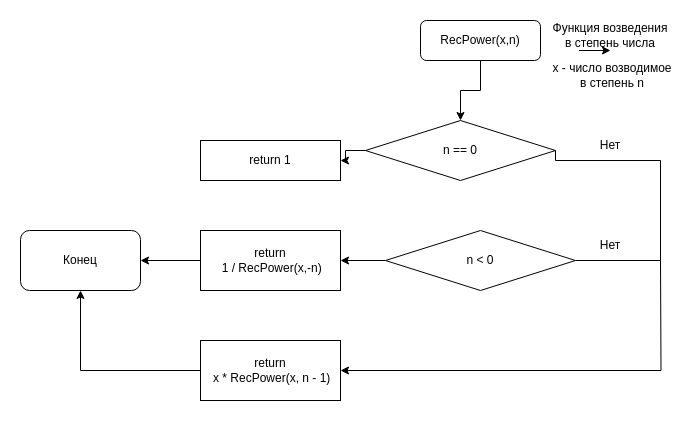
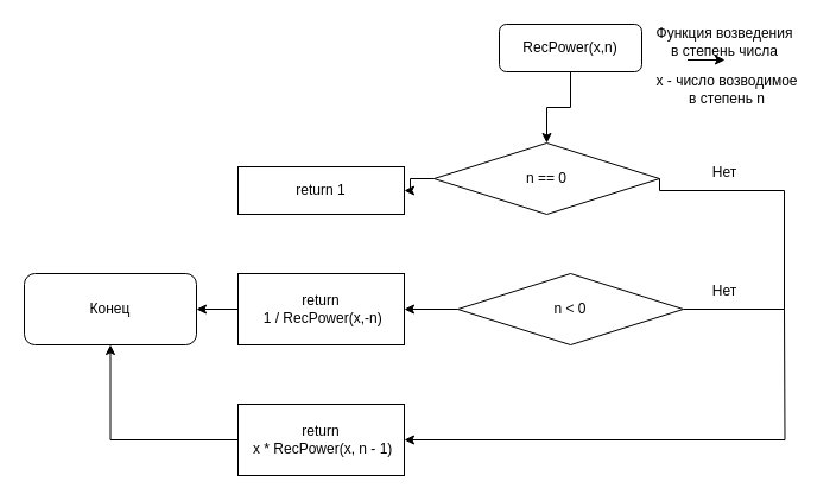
  <mxCell id="0" />
  <mxCell id="1" parent="0" />
  <mxCell id="2" value="" style="edgeStyle=orthogonalEdgeStyle;rounded=0;orthogonalLoop=1;jettySize=auto;html=1;entryX=0.5;entryY=0;entryDx=0;entryDy=0;" parent="1" source="3" target="7" edge="1"><mxGeometry relative="1" as="geometry"><mxPoint x="480" y="50" as="targetPoint" /></mxGeometry></mxCell>
  <mxCell id="3" value="RecPower(x,n)" style="rounded=1;whiteSpace=wrap;html=1;" parent="1" vertex="1"><mxGeometry x="420" y="20" width="120" height="40" as="geometry" /></mxCell>
  <mxCell id="4" value="x - число возводимое в степень n" style="text;html=1;align=center;verticalAlign=middle;whiteSpace=wrap;rounded=0;" parent="1" vertex="1"><mxGeometry x="547" y="60" width="130" height="30" as="geometry" /></mxCell>
  <mxCell id="5" style="edgeStyle=orthogonalEdgeStyle;rounded=0;orthogonalLoop=1;jettySize=auto;html=1;exitX=1;exitY=0.5;exitDx=0;exitDy=0;entryX=1;entryY=0.5;entryDx=0;entryDy=0;endArrow=none;endFill=0;" parent="1" source="7" target="9" edge="1"><mxGeometry relative="1" as="geometry"><Array as="points"><mxPoint x="660" y="160" /><mxPoint x="660" y="260" /></Array></mxGeometry></mxCell>
  <mxCell id="6" value="" style="edgeStyle=orthogonalEdgeStyle;rounded=0;orthogonalLoop=1;jettySize=auto;html=1;" parent="1" source="7" target="10" edge="1"><mxGeometry relative="1" as="geometry" /></mxCell>
  <mxCell id="7" value="n == 0" style="rhombus;whiteSpace=wrap;html=1;" parent="1" vertex="1"><mxGeometry x="365" y="120" width="190" height="60" as="geometry" /></mxCell>
  <mxCell id="8" value="" style="edgeStyle=orthogonalEdgeStyle;rounded=0;orthogonalLoop=1;jettySize=auto;html=1;" parent="1" source="9" target="12" edge="1"><mxGeometry relative="1" as="geometry" /></mxCell>
  <mxCell id="9" value="n &amp;lt; 0" style="rhombus;whiteSpace=wrap;html=1;" parent="1" vertex="1"><mxGeometry x="385" y="230" width="190" height="60" as="geometry" /></mxCell>
  <mxCell id="10" value="return 1" style="rounded=0;whiteSpace=wrap;html=1;" parent="1" vertex="1"><mxGeometry x="200" y="140" width="140" height="40" as="geometry" /></mxCell>
  <mxCell id="11" style="edgeStyle=orthogonalEdgeStyle;rounded=0;orthogonalLoop=1;jettySize=auto;html=1;entryX=1;entryY=0.5;entryDx=0;entryDy=0;" parent="1" source="12" target="20" edge="1"><mxGeometry relative="1" as="geometry" /></mxCell>
  <mxCell id="12" value="return&lt;div&gt;&amp;nbsp;1 / RecPower(x,-n)&lt;/div&gt;" style="rounded=0;whiteSpace=wrap;html=1;" parent="1" vertex="1"><mxGeometry x="200" y="230" width="140" height="60" as="geometry" /></mxCell>
  <mxCell id="13" style="edgeStyle=orthogonalEdgeStyle;rounded=0;orthogonalLoop=1;jettySize=auto;html=1;startArrow=classic;startFill=1;endArrow=none;endFill=0;" parent="1" source="15" edge="1"><mxGeometry relative="1" as="geometry"><mxPoint x="660" y="260" as="targetPoint" /></mxGeometry></mxCell>
  <mxCell id="14" style="edgeStyle=orthogonalEdgeStyle;rounded=0;orthogonalLoop=1;jettySize=auto;html=1;entryX=0.5;entryY=1;entryDx=0;entryDy=0;" parent="1" source="15" target="20" edge="1"><mxGeometry relative="1" as="geometry" /></mxCell>
  <mxCell id="15" value="return&lt;div&gt;&amp;nbsp;x * RecPower(x, n - 1)&lt;/div&gt;" style="rounded=0;whiteSpace=wrap;html=1;" parent="1" vertex="1"><mxGeometry x="200" y="340" width="140" height="60" as="geometry" /></mxCell>
  <mxCell id="16" value="Нет" style="text;html=1;align=center;verticalAlign=middle;whiteSpace=wrap;rounded=0;" parent="1" vertex="1"><mxGeometry x="580" y="130" width="60" height="30" as="geometry" /></mxCell>
  <mxCell id="17" value="Нет" style="text;html=1;align=center;verticalAlign=middle;whiteSpace=wrap;rounded=0;" parent="1" vertex="1"><mxGeometry x="580" y="230" width="60" height="30" as="geometry" /></mxCell>
  <mxCell id="18" value="Функция возведения в степень числа" style="text;html=1;align=center;verticalAlign=middle;whiteSpace=wrap;rounded=0;" parent="1" vertex="1"><mxGeometry x="547" y="20" width="126" height="30" as="geometry" /></mxCell>
  <mxCell id="19" style="edgeStyle=orthogonalEdgeStyle;rounded=0;orthogonalLoop=1;jettySize=auto;html=1;exitX=0.25;exitY=1;exitDx=0;exitDy=0;entryX=0.5;entryY=1;entryDx=0;entryDy=0;" parent="1" source="18" target="18" edge="1"><mxGeometry relative="1" as="geometry" /></mxCell>
- <mxCell id="20" value="Конец" style="rounded=1;whiteSpace=wrap;html=1;" parent="1" vertex="1"><mxGeometry x="20" y="230" width="120" height="60" as="geometry" /></mxCell>
+ <mxCell id="20" value="Конец" style="rounded=1;whiteSpace=wrap;html=1;" parent="1" vertex="1"><mxGeometry x="20" y="230" width="145" height="60" as="geometry" /></mxCell>
